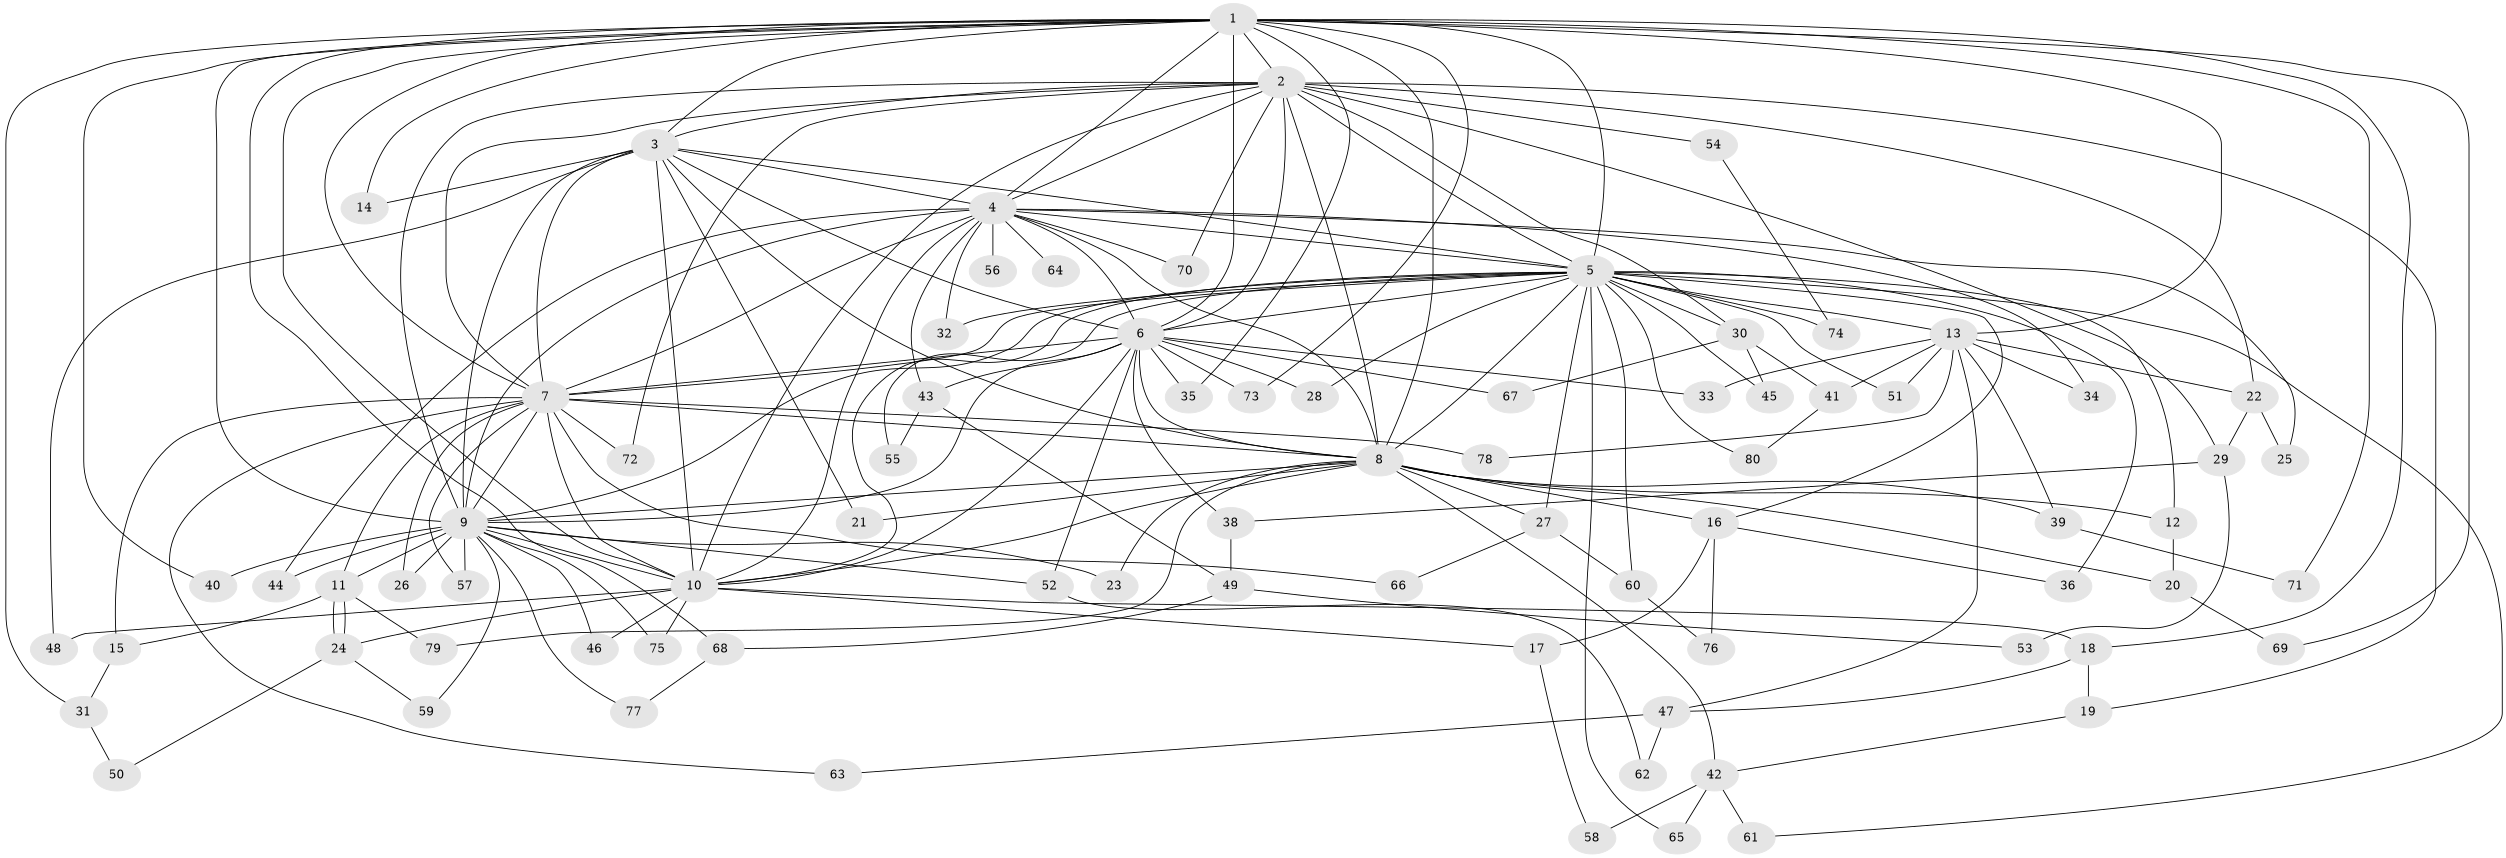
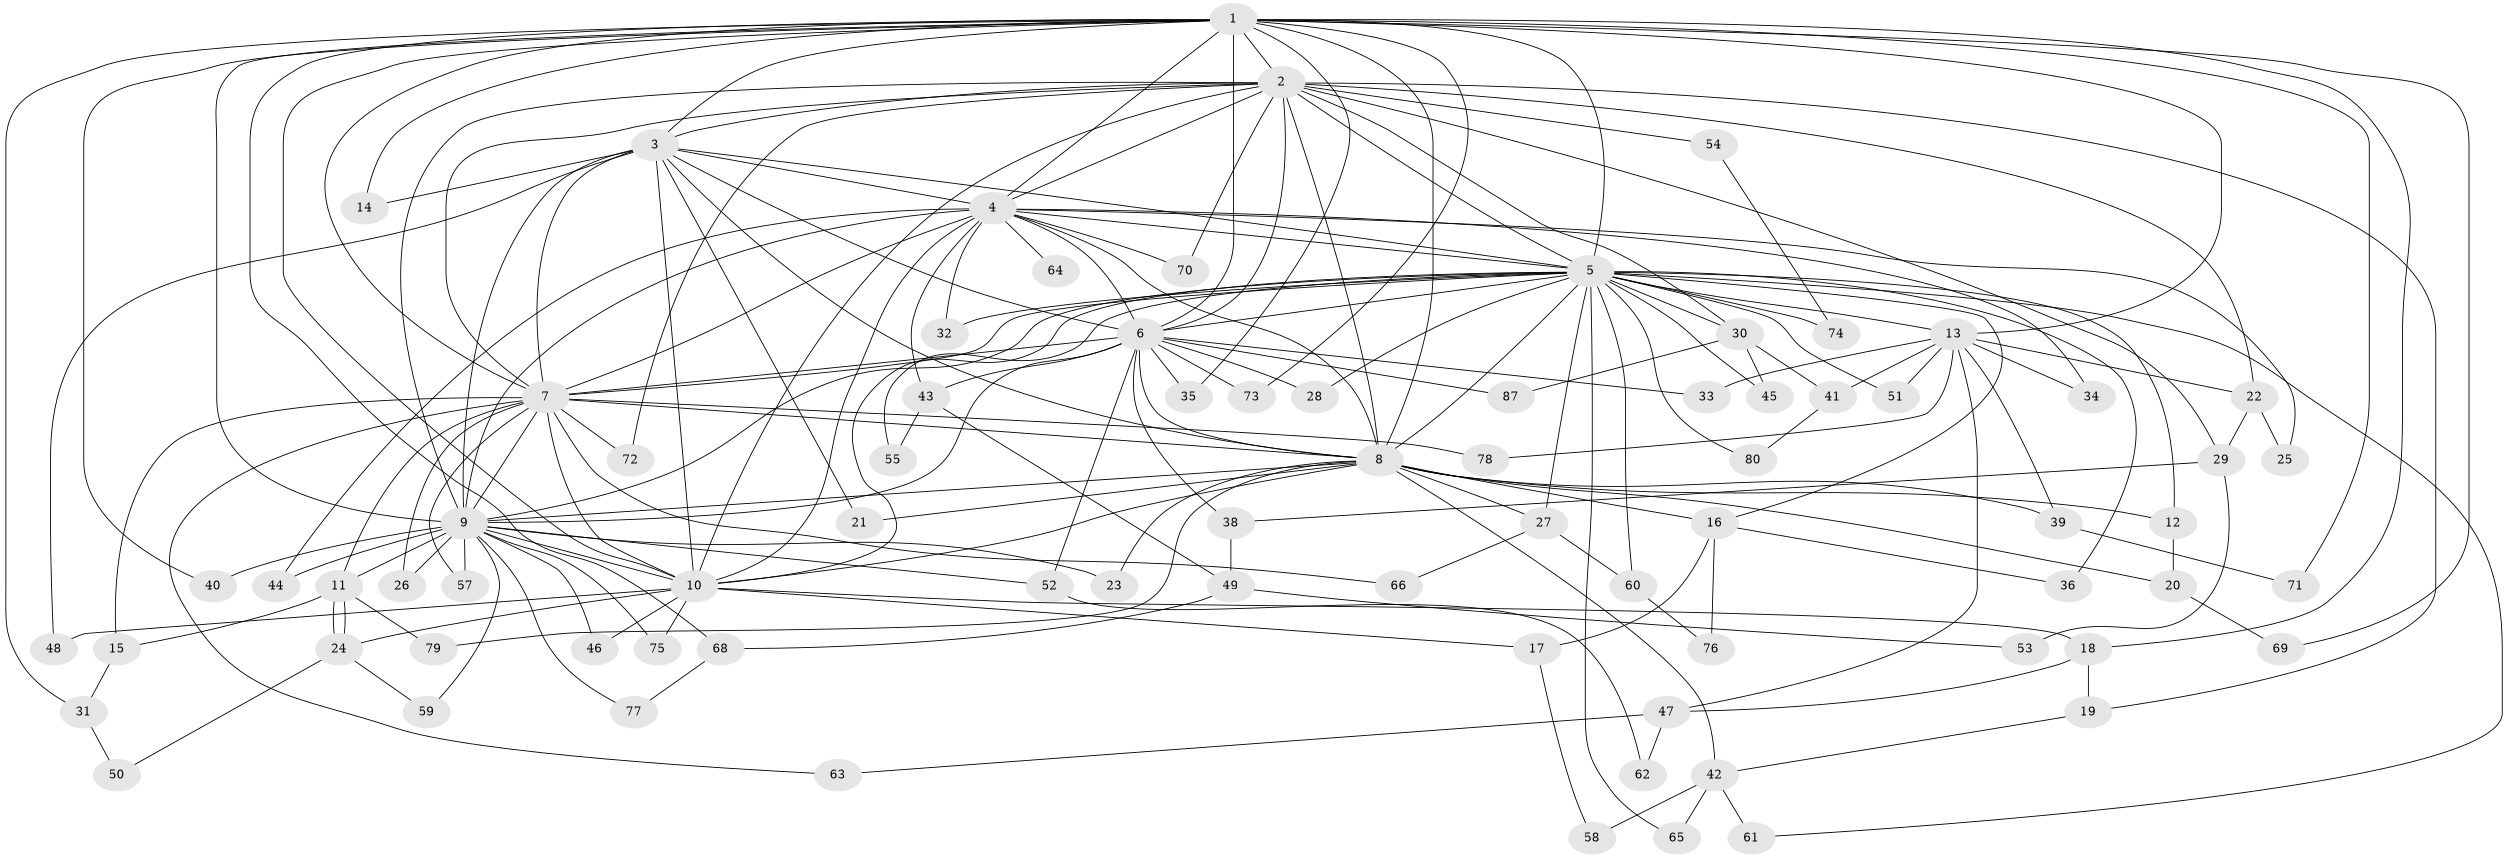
  graph {
    node [color=gray90 style=filled]
    1
    2
    3
    4
    5
    6
    7
    8
    9
    10
    13
    14
    18
    31
    35
    40
    68
    69
    71
    73
    19
    22
    29
    30
    54
    70
    72
    21
    48
    25
    32
    34
    43
    44
-   56
    64
    12
    16
    27
    28
    36
    45
    51
    55
    60
    61
    65
    74
    80
    33
    38
    52
-   67
+   67 [label=87]
    11
    15
    26
    57
    63
    66
    78
    20
    23
    39
    42
    79
    46
    59
    75
    77
    17
    24
    41
    47
    50
    53
    49
    76
    62
    58
    1 -- 2
    1 -- 3
    1 -- 4
    1 -- 5
    1 -- 6
    1 -- 7
    1 -- 8
    1 -- 9
    1 -- 10
    1 -- 13
    1 -- 14
    1 -- 18
    1 -- 31
    1 -- 35
    1 -- 40
    1 -- 68
    1 -- 69
    1 -- 71
    1 -- 73
    2 -- 3
    2 -- 4
    2 -- 5
    2 -- 6
    2 -- 7
    2 -- 8
    2 -- 9
    2 -- 10
    2 -- 19
    2 -- 22
    2 -- 29
    2 -- 30
    2 -- 54
    2 -- 70
    2 -- 72
    3 -- 4
    3 -- 5
    3 -- 6
    3 -- 7
    3 -- 8
    3 -- 9
    3 -- 10
    3 -- 14
    3 -- 21
    3 -- 48
    4 -- 5
    4 -- 6
    4 -- 7
    4 -- 8
    4 -- 9
    4 -- 10
    4 -- 70
    4 -- 25
    4 -- 32
    4 -- 34
    4 -- 43
    4 -- 44
-   4 -- 56
    4 -- 64
    5 -- 6
    5 -- 7
    5 -- 8
    5 -- 9
    5 -- 10
    5 -- 13
    5 -- 30
    5 -- 32
    5 -- 12
    5 -- 16
    5 -- 27
    5 -- 28
    5 -- 36
    5 -- 45
    5 -- 51
    5 -- 55
    5 -- 60
    5 -- 61
    5 -- 65
    5 -- 74
    5 -- 80
    6 -- 7
    6 -- 8
    6 -- 9
-   6 -- 10
    6 -- 35
    6 -- 73
    6 -- 43
    6 -- 28
    6 -- 33
    6 -- 38
    6 -- 52
    6 -- 67
    7 -- 8
    7 -- 9
    7 -- 10
    7 -- 72
    7 -- 11
    7 -- 15
    7 -- 26
    7 -- 57
    7 -- 63
    7 -- 66
    7 -- 78
    8 -- 9
    8 -- 10
    8 -- 21
    8 -- 12
    8 -- 16
    8 -- 27
    8 -- 20
    8 -- 23
    8 -- 39
    8 -- 42
    8 -- 79
    9 -- 10
    9 -- 40
    9 -- 44
    9 -- 52
    9 -- 11
    9 -- 26
    9 -- 57
    9 -- 23
    9 -- 46
    9 -- 59
    9 -- 75
    9 -- 77
    10 -- 18
    10 -- 48
    10 -- 46
    10 -- 75
    10 -- 17
    10 -- 24
    13 -- 22
    13 -- 34
    13 -- 51
    13 -- 33
    13 -- 78
    13 -- 39
    13 -- 41
    13 -- 47
    18 -- 19
    18 -- 47
    31 -- 50
    68 -- 77
    19 -- 42
    22 -- 29
    22 -- 25
    29 -- 38
    29 -- 53
    30 -- 45
    30 -- 67
    30 -- 41
    54 -- 74
    43 -- 55
    43 -- 49
    12 -- 20
    16 -- 36
    16 -- 17
    16 -- 76
    27 -- 60
    27 -- 66
    60 -- 76
    38 -- 49
    52 -- 62
    11 -- 15
    11 -- 79
    11 -- 24
    11 -- 24
    15 -- 31
    20 -- 69
    39 -- 71
    42 -- 61
    42 -- 65
    42 -- 58
    17 -- 58
    24 -- 59
    24 -- 50
    41 -- 80
    47 -- 63
    47 -- 62
    49 -- 68
    49 -- 53
  }
